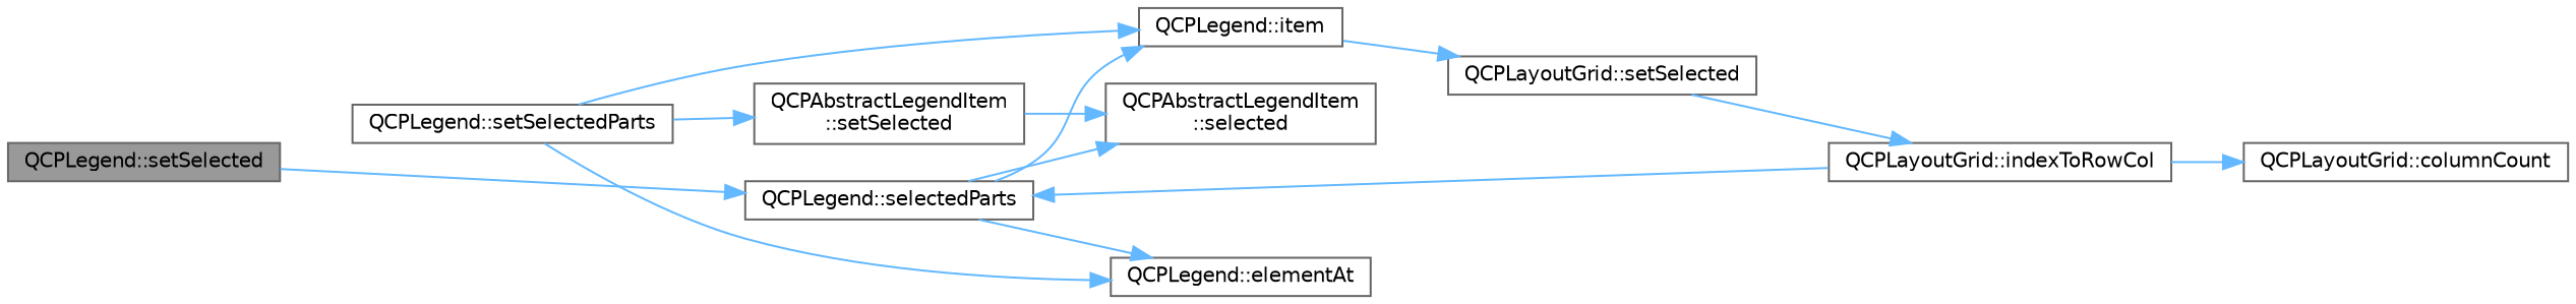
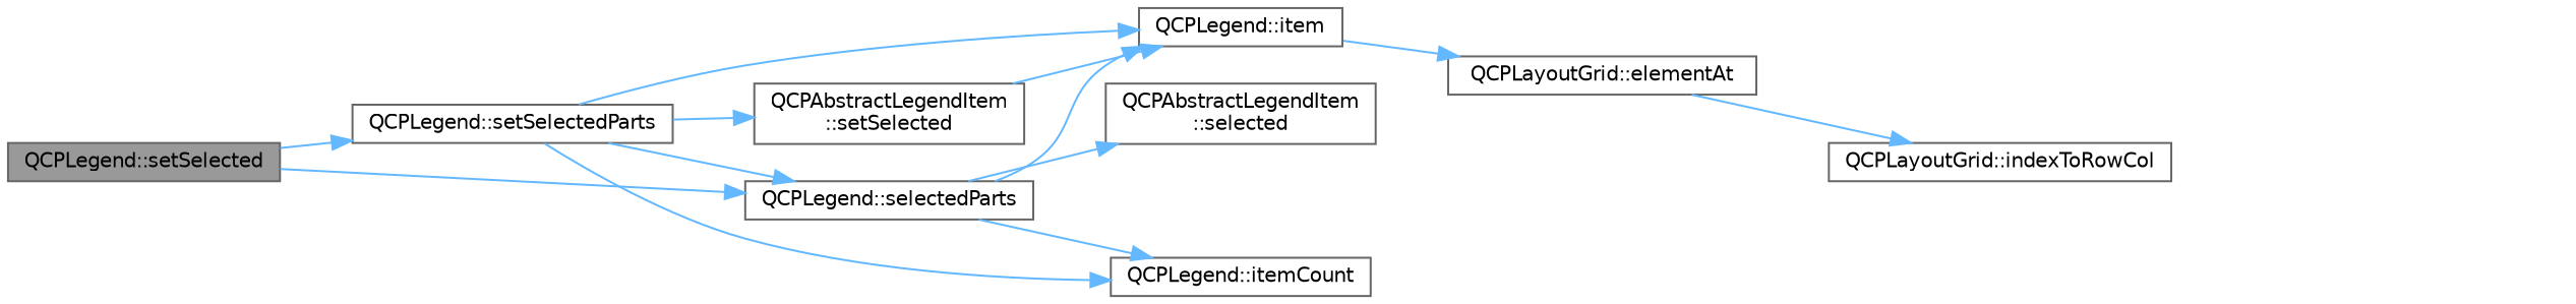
  digraph {
    rankdir=LR
    node [color=grey40 fillcolor=white fontname=Helvetica fontsize=10 shape=box style=filled]
    edge [color=steelblue1 fontname=Helvetica fontsize=10 labelfontname=Helvetica labelfontsize=10 style=solid]
    n1 [color=gray40 fillcolor=grey60 fontcolor=black height=0.2 label="QCPLegend::setSelected" width=0.4]
    n2 [height=0.2 label="QCPLegend::selectedParts" width=0.4]
    n3 [height=0.2 label="QCPLegend::setSelectedParts" width=0.4]
    n4 [height=0.2 label="QCPLegend::item" width=0.4]
-   n5 [height=0.2 label="QCPLegend::elementAt" width=0.4]
+   n5 [height=0.2 label="QCPLegend::itemCount" width=0.4]
    n6 [height=0.2 label="QCPAbstractLegendItem\l::selected" width=0.4]
    n7 [height=0.2 label="QCPAbstractLegendItem\l::setSelected" width=0.4]
-   n8 [height=0.2 label="QCPLayoutGrid::setSelected" width=0.4]
+   n8 [height=0.2 label="QCPLayoutGrid::elementAt" width=0.4]
    n9 [height=0.2 label="QCPLayoutGrid::indexToRowCol" width=0.4]
-   n10 [height=0.2 label="QCPLayoutGrid::columnCount" width=0.4]
    n1 -> n2
+   n1 -> n3
    n2 -> n4
    n2 -> n5
    n2 -> n6
-   n9 -> n2
+   n3 -> n2
    n3 -> n4
    n3 -> n5
    n3 -> n7
    n4 -> n8
-   n7 -> n6
+   n7 -> n4
    n8 -> n9
-   n9 -> n10
  }
